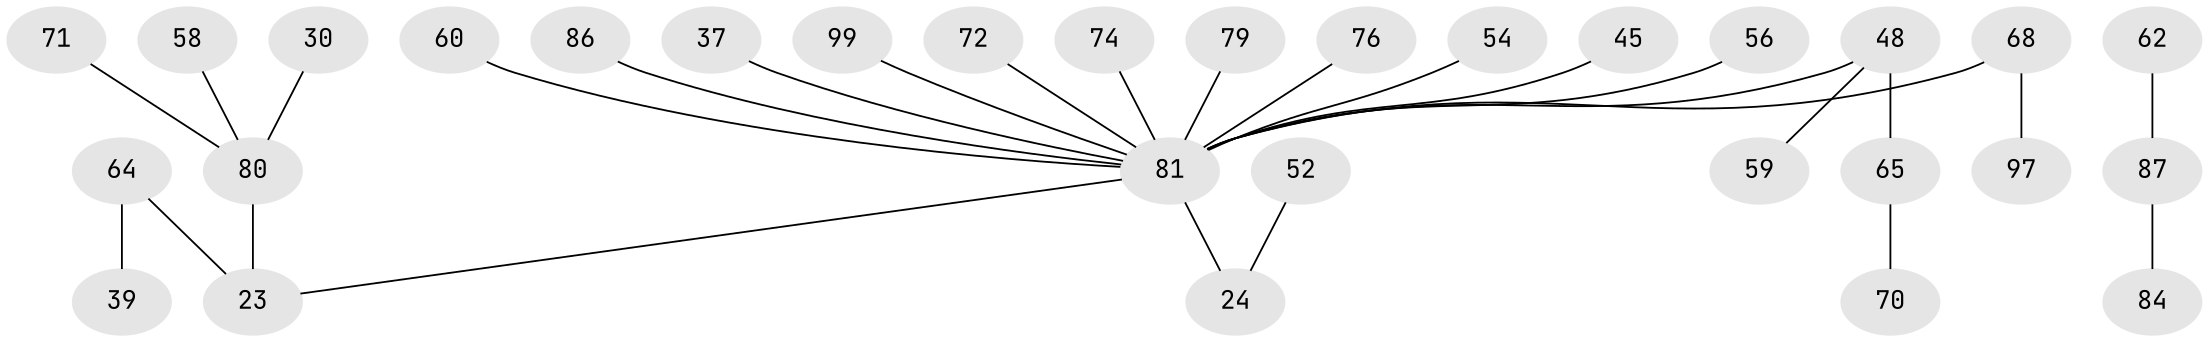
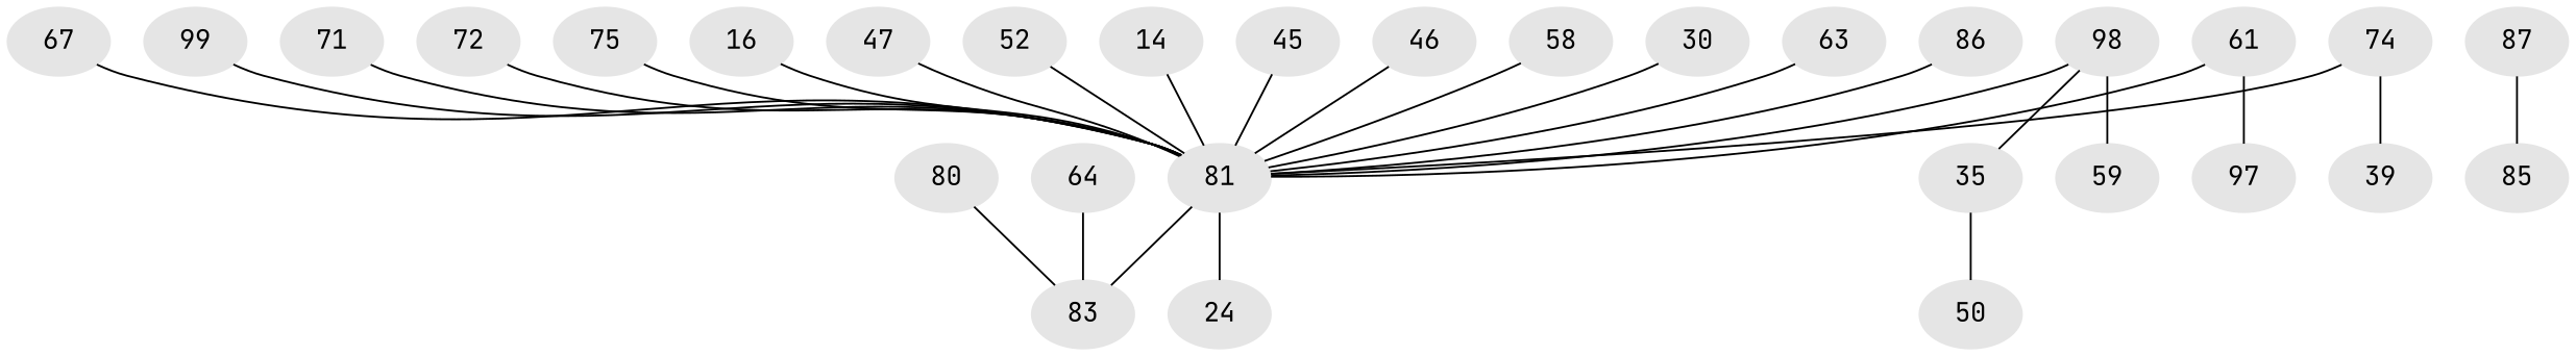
  graph {
    fontname="JetBrains Mono"
    node [color=gray90 fontname="JetBrains Mono" style=filled]
    edge [fontname="JetBrains Mono"]
    81 [super="+20+19+59+50+21+53+11+27+45+23+36+29+32+43+33+34+42+46"]
-   83 [label=23]
+   83
    n3 [label=24]
-   48 [super="+39+40"]
+   47
+   48 [super="+39+40" label=98]
    n6 [label=59]
-   65
-   70
+   65 [label=35]
+   70 [label=50]
    52
-   54
+   54 [label=14]
    n11 [label=45]
-   56
+   56 [label=46]
    58
    n14 [label=30]
    n15 [label=87]
-   62
-   85 [label=84]
-   63 [label=60]
+   85
+   63
    64 [super="+37"]
    n20 [label=39]
    n21 [label=86]
-   67 [label=37]
-   68 [super="+57"]
+   67
+   68 [super="+57" label=61]
    n24 [label=97]
    n25 [label=99]
    71
    72
    74
-   75 [label=79]
-   76
+   75
+   76 [label=16]
    80
    81 -- 83
    81 -- n3
+   47 -- 81
    48 -- 81
    48 -- n6
    48 -- 65
    65 -- 70
-   52 -- n3
+   52 -- 81
    54 -- 81
    n11 -- 81
    56 -- 81
-   58 -- 80
-   n14 -- 80
+   58 -- 81
+   n14 -- 81
    n15 -- 85
-   62 -- n15
    63 -- 81
    64 -- 83
-   64 -- n20
+   74 -- n20
    n21 -- 81
    67 -- 81
    68 -- 81
    68 -- n24
    n25 -- 81
-   71 -- 80
+   71 -- 81
    72 -- 81
    74 -- 81
    75 -- 81
    76 -- 81
    80 -- 83
  }
